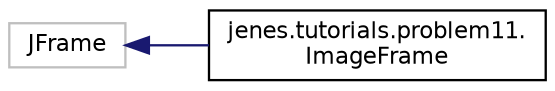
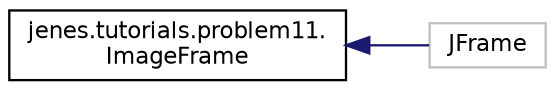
  digraph {
    rankdir=LR
    node [fillcolor=white fontname=Helvetica fontsize=10 shape=record style=filled]
    n1 [color=grey75 height=0.2 label=JFrame width=0.4]
    n2 [color=black height=0.2 label="jenes.tutorials.problem11.\lImageFrame" width=0.4]
-   n1 -> n2 [color=midnightblue dir=back fontname=Helvetica fontsize=10 labelfontname=Helvetica labelfontsize=10 style=solid]
+   n2 -> n1 [color=midnightblue dir=back fontname=Helvetica fontsize=10 labelfontname=Helvetica labelfontsize=10 style=solid]
  }
